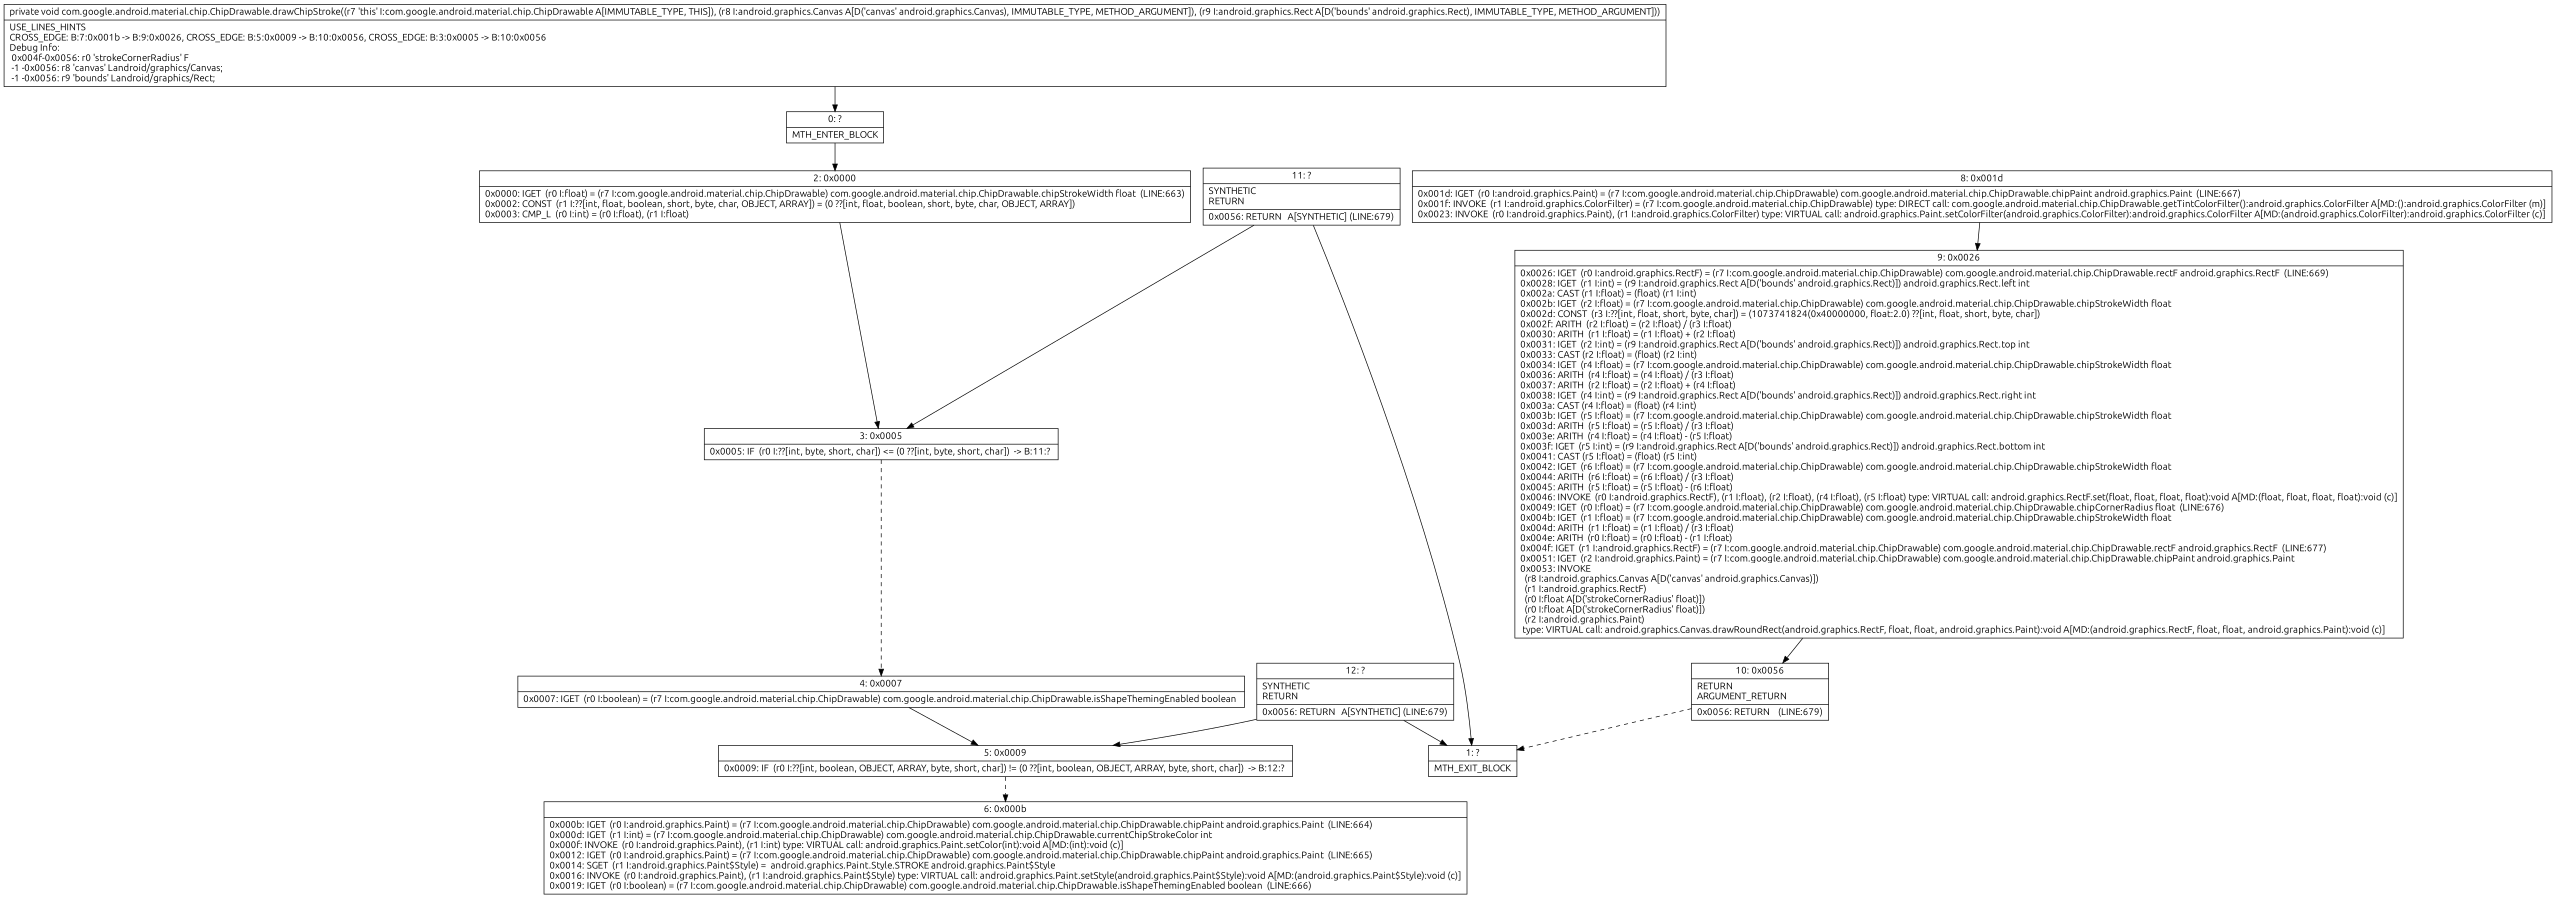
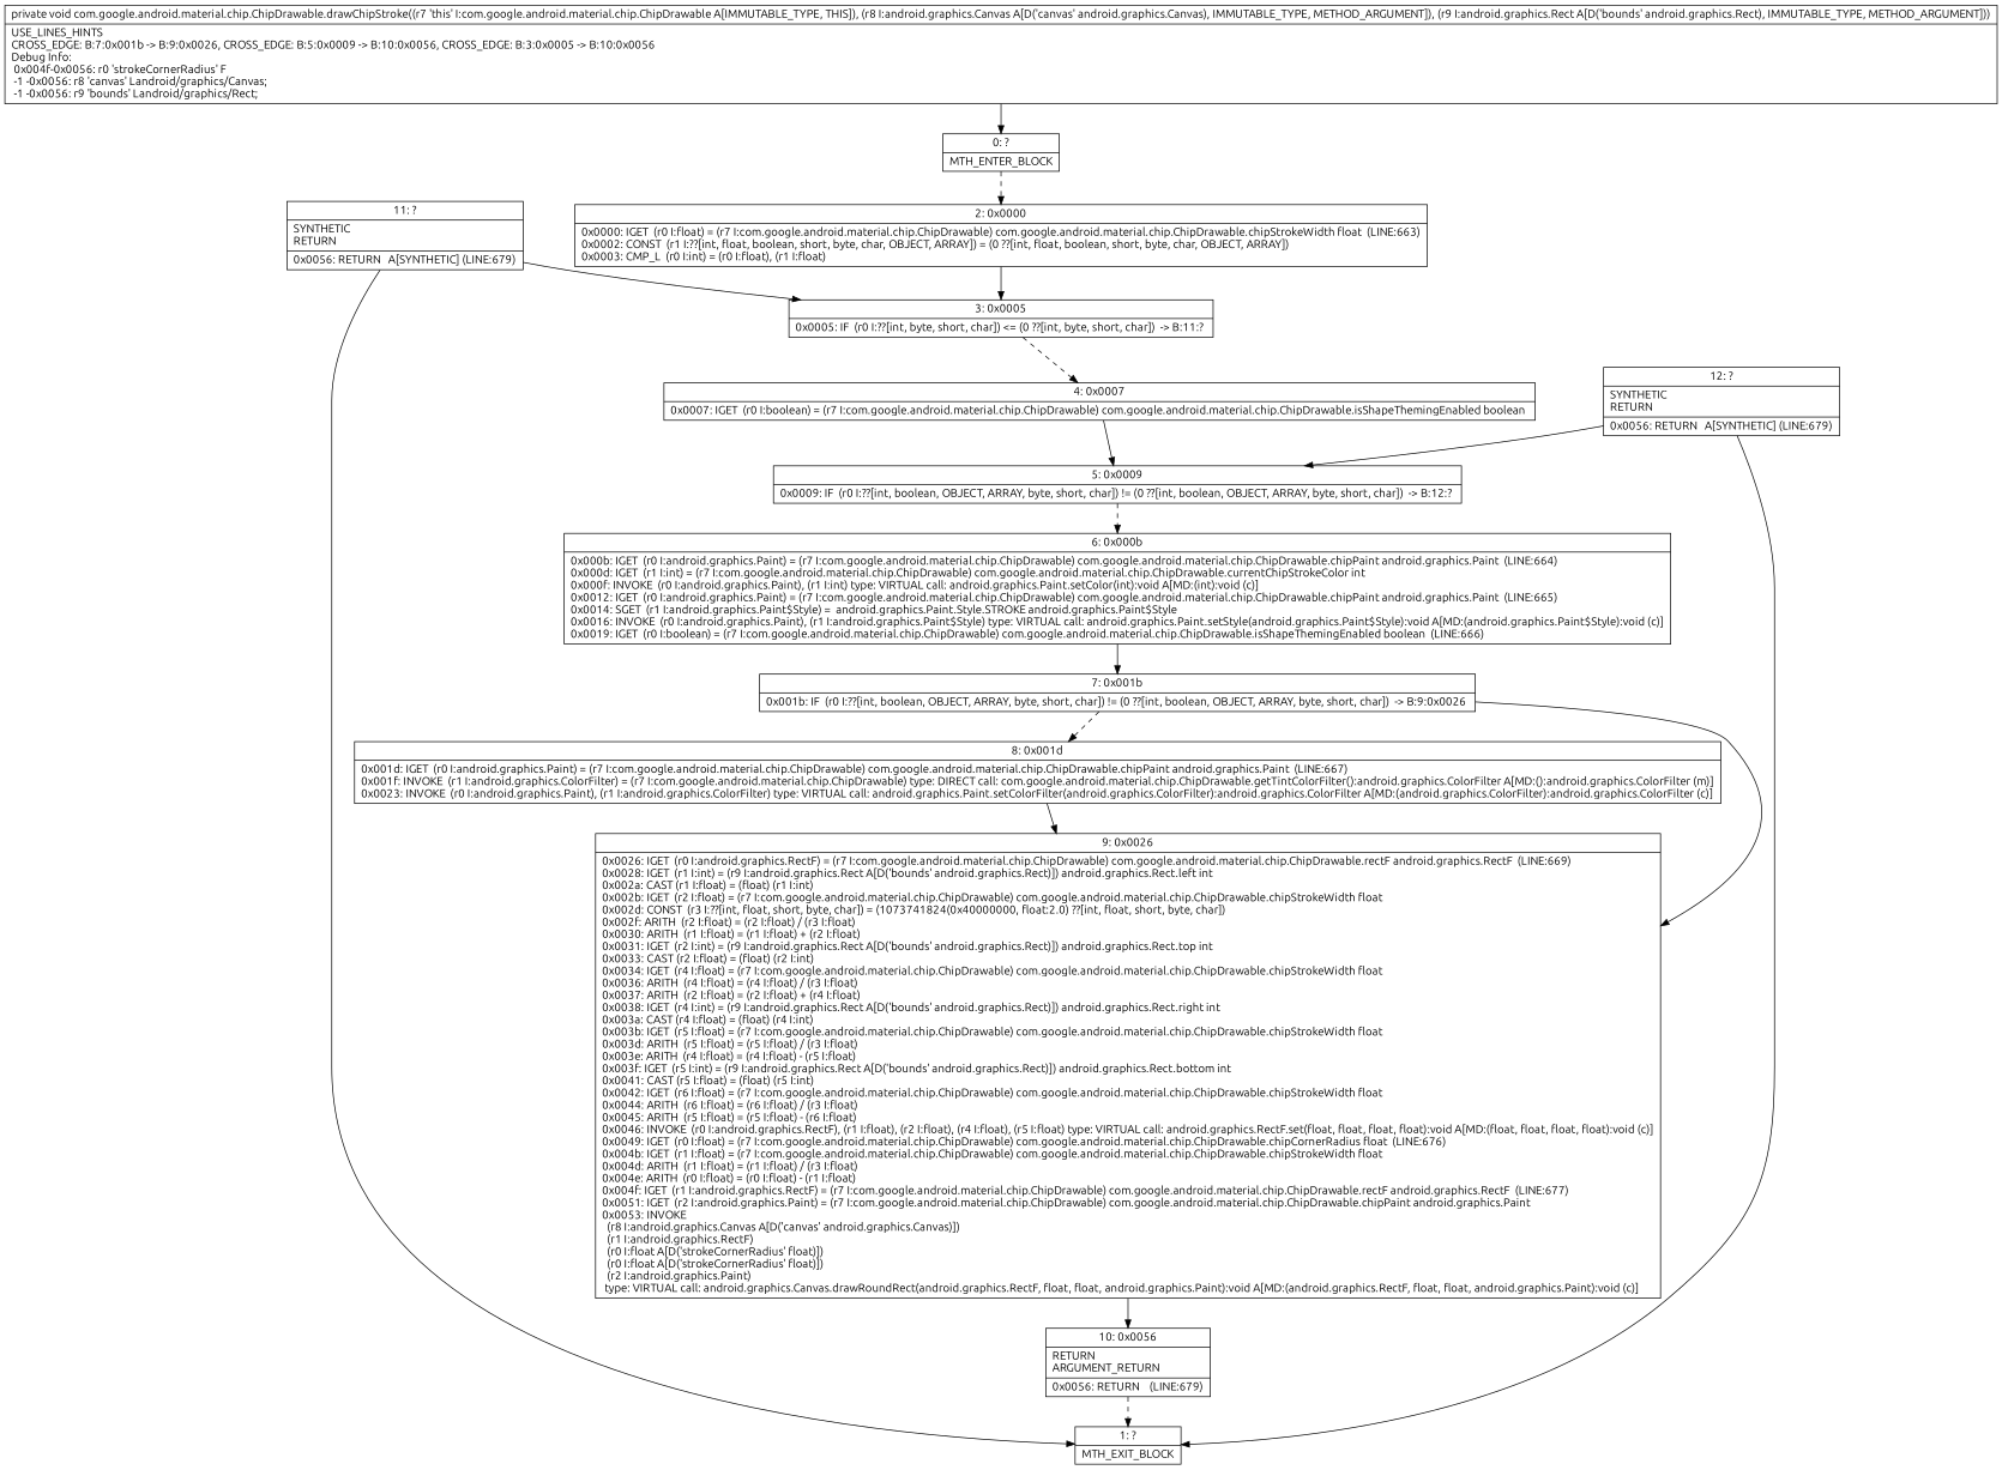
  digraph {
    fontname=Ubuntu
    node [fontname=Ubuntu shape=record]
    edge [fontname=Ubuntu]
    n1 [label="{0\:\ ?|MTH_ENTER_BLOCK\l}"]
    n2 [label="{2\:\ 0x0000|0x0000: IGET  (r0 I:float) = (r7 I:com.google.android.material.chip.ChipDrawable) com.google.android.material.chip.ChipDrawable.chipStrokeWidth float  (LINE:663)\l0x0002: CONST  (r1 I:??[int, float, boolean, short, byte, char, OBJECT, ARRAY]) = (0 ??[int, float, boolean, short, byte, char, OBJECT, ARRAY]) \l0x0003: CMP_L  (r0 I:int) = (r0 I:float), (r1 I:float) \l}"]
    n3 [label="{3\:\ 0x0005|0x0005: IF  (r0 I:??[int, byte, short, char]) \<= (0 ??[int, byte, short, char])  \-\> B:11:? \l}"]
    n4 [label="{4\:\ 0x0007|0x0007: IGET  (r0 I:boolean) = (r7 I:com.google.android.material.chip.ChipDrawable) com.google.android.material.chip.ChipDrawable.isShapeThemingEnabled boolean \l}"]
    n5 [label="{5\:\ 0x0009|0x0009: IF  (r0 I:??[int, boolean, OBJECT, ARRAY, byte, short, char]) != (0 ??[int, boolean, OBJECT, ARRAY, byte, short, char])  \-\> B:12:? \l}"]
    n6 [label="{11\:\ ?|SYNTHETIC\lRETURN\l|0x0056: RETURN   A[SYNTHETIC] (LINE:679)\l}"]
    n7 [label="{1\:\ ?|MTH_EXIT_BLOCK\l}"]
    n8 [label="{6\:\ 0x000b|0x000b: IGET  (r0 I:android.graphics.Paint) = (r7 I:com.google.android.material.chip.ChipDrawable) com.google.android.material.chip.ChipDrawable.chipPaint android.graphics.Paint  (LINE:664)\l0x000d: IGET  (r1 I:int) = (r7 I:com.google.android.material.chip.ChipDrawable) com.google.android.material.chip.ChipDrawable.currentChipStrokeColor int \l0x000f: INVOKE  (r0 I:android.graphics.Paint), (r1 I:int) type: VIRTUAL call: android.graphics.Paint.setColor(int):void A[MD:(int):void (c)]\l0x0012: IGET  (r0 I:android.graphics.Paint) = (r7 I:com.google.android.material.chip.ChipDrawable) com.google.android.material.chip.ChipDrawable.chipPaint android.graphics.Paint  (LINE:665)\l0x0014: SGET  (r1 I:android.graphics.Paint$Style) =  android.graphics.Paint.Style.STROKE android.graphics.Paint$Style \l0x0016: INVOKE  (r0 I:android.graphics.Paint), (r1 I:android.graphics.Paint$Style) type: VIRTUAL call: android.graphics.Paint.setStyle(android.graphics.Paint$Style):void A[MD:(android.graphics.Paint$Style):void (c)]\l0x0019: IGET  (r0 I:boolean) = (r7 I:com.google.android.material.chip.ChipDrawable) com.google.android.material.chip.ChipDrawable.isShapeThemingEnabled boolean  (LINE:666)\l}"]
+   n9 [label="{7\:\ 0x001b|0x001b: IF  (r0 I:??[int, boolean, OBJECT, ARRAY, byte, short, char]) != (0 ??[int, boolean, OBJECT, ARRAY, byte, short, char])  \-\> B:9:0x0026 \l}"]
    n10 [label="{12\:\ ?|SYNTHETIC\lRETURN\l|0x0056: RETURN   A[SYNTHETIC] (LINE:679)\l}"]
    n11 [label="{8\:\ 0x001d|0x001d: IGET  (r0 I:android.graphics.Paint) = (r7 I:com.google.android.material.chip.ChipDrawable) com.google.android.material.chip.ChipDrawable.chipPaint android.graphics.Paint  (LINE:667)\l0x001f: INVOKE  (r1 I:android.graphics.ColorFilter) = (r7 I:com.google.android.material.chip.ChipDrawable) type: DIRECT call: com.google.android.material.chip.ChipDrawable.getTintColorFilter():android.graphics.ColorFilter A[MD:():android.graphics.ColorFilter (m)]\l0x0023: INVOKE  (r0 I:android.graphics.Paint), (r1 I:android.graphics.ColorFilter) type: VIRTUAL call: android.graphics.Paint.setColorFilter(android.graphics.ColorFilter):android.graphics.ColorFilter A[MD:(android.graphics.ColorFilter):android.graphics.ColorFilter (c)]\l}"]
    n12 [label="{9\:\ 0x0026|0x0026: IGET  (r0 I:android.graphics.RectF) = (r7 I:com.google.android.material.chip.ChipDrawable) com.google.android.material.chip.ChipDrawable.rectF android.graphics.RectF  (LINE:669)\l0x0028: IGET  (r1 I:int) = (r9 I:android.graphics.Rect A[D('bounds' android.graphics.Rect)]) android.graphics.Rect.left int \l0x002a: CAST (r1 I:float) = (float) (r1 I:int) \l0x002b: IGET  (r2 I:float) = (r7 I:com.google.android.material.chip.ChipDrawable) com.google.android.material.chip.ChipDrawable.chipStrokeWidth float \l0x002d: CONST  (r3 I:??[int, float, short, byte, char]) = (1073741824(0x40000000, float:2.0) ??[int, float, short, byte, char]) \l0x002f: ARITH  (r2 I:float) = (r2 I:float) \/ (r3 I:float) \l0x0030: ARITH  (r1 I:float) = (r1 I:float) + (r2 I:float) \l0x0031: IGET  (r2 I:int) = (r9 I:android.graphics.Rect A[D('bounds' android.graphics.Rect)]) android.graphics.Rect.top int \l0x0033: CAST (r2 I:float) = (float) (r2 I:int) \l0x0034: IGET  (r4 I:float) = (r7 I:com.google.android.material.chip.ChipDrawable) com.google.android.material.chip.ChipDrawable.chipStrokeWidth float \l0x0036: ARITH  (r4 I:float) = (r4 I:float) \/ (r3 I:float) \l0x0037: ARITH  (r2 I:float) = (r2 I:float) + (r4 I:float) \l0x0038: IGET  (r4 I:int) = (r9 I:android.graphics.Rect A[D('bounds' android.graphics.Rect)]) android.graphics.Rect.right int \l0x003a: CAST (r4 I:float) = (float) (r4 I:int) \l0x003b: IGET  (r5 I:float) = (r7 I:com.google.android.material.chip.ChipDrawable) com.google.android.material.chip.ChipDrawable.chipStrokeWidth float \l0x003d: ARITH  (r5 I:float) = (r5 I:float) \/ (r3 I:float) \l0x003e: ARITH  (r4 I:float) = (r4 I:float) \- (r5 I:float) \l0x003f: IGET  (r5 I:int) = (r9 I:android.graphics.Rect A[D('bounds' android.graphics.Rect)]) android.graphics.Rect.bottom int \l0x0041: CAST (r5 I:float) = (float) (r5 I:int) \l0x0042: IGET  (r6 I:float) = (r7 I:com.google.android.material.chip.ChipDrawable) com.google.android.material.chip.ChipDrawable.chipStrokeWidth float \l0x0044: ARITH  (r6 I:float) = (r6 I:float) \/ (r3 I:float) \l0x0045: ARITH  (r5 I:float) = (r5 I:float) \- (r6 I:float) \l0x0046: INVOKE  (r0 I:android.graphics.RectF), (r1 I:float), (r2 I:float), (r4 I:float), (r5 I:float) type: VIRTUAL call: android.graphics.RectF.set(float, float, float, float):void A[MD:(float, float, float, float):void (c)]\l0x0049: IGET  (r0 I:float) = (r7 I:com.google.android.material.chip.ChipDrawable) com.google.android.material.chip.ChipDrawable.chipCornerRadius float  (LINE:676)\l0x004b: IGET  (r1 I:float) = (r7 I:com.google.android.material.chip.ChipDrawable) com.google.android.material.chip.ChipDrawable.chipStrokeWidth float \l0x004d: ARITH  (r1 I:float) = (r1 I:float) \/ (r3 I:float) \l0x004e: ARITH  (r0 I:float) = (r0 I:float) \- (r1 I:float) \l0x004f: IGET  (r1 I:android.graphics.RectF) = (r7 I:com.google.android.material.chip.ChipDrawable) com.google.android.material.chip.ChipDrawable.rectF android.graphics.RectF  (LINE:677)\l0x0051: IGET  (r2 I:android.graphics.Paint) = (r7 I:com.google.android.material.chip.ChipDrawable) com.google.android.material.chip.ChipDrawable.chipPaint android.graphics.Paint \l0x0053: INVOKE  \l  (r8 I:android.graphics.Canvas A[D('canvas' android.graphics.Canvas)])\l  (r1 I:android.graphics.RectF)\l  (r0 I:float A[D('strokeCornerRadius' float)])\l  (r0 I:float A[D('strokeCornerRadius' float)])\l  (r2 I:android.graphics.Paint)\l type: VIRTUAL call: android.graphics.Canvas.drawRoundRect(android.graphics.RectF, float, float, android.graphics.Paint):void A[MD:(android.graphics.RectF, float, float, android.graphics.Paint):void (c)]\l}"]
    n13 [label="{10\:\ 0x0056|RETURN\lARGUMENT_RETURN\l|0x0056: RETURN    (LINE:679)\l}"]
    n14 [label="{private void com.google.android.material.chip.ChipDrawable.drawChipStroke((r7 'this' I:com.google.android.material.chip.ChipDrawable A[IMMUTABLE_TYPE, THIS]), (r8 I:android.graphics.Canvas A[D('canvas' android.graphics.Canvas), IMMUTABLE_TYPE, METHOD_ARGUMENT]), (r9 I:android.graphics.Rect A[D('bounds' android.graphics.Rect), IMMUTABLE_TYPE, METHOD_ARGUMENT]))  | USE_LINES_HINTS\lCROSS_EDGE: B:7:0x001b \-\> B:9:0x0026, CROSS_EDGE: B:5:0x0009 \-\> B:10:0x0056, CROSS_EDGE: B:3:0x0005 \-\> B:10:0x0056\lDebug Info:\l  0x004f\-0x0056: r0 'strokeCornerRadius' F\l  \-1 \-0x0056: r8 'canvas' Landroid\/graphics\/Canvas;\l  \-1 \-0x0056: r9 'bounds' Landroid\/graphics\/Rect;\l}"]
-   n1 -> n2
+   n1 -> n2 [style=dashed]
    n2 -> n3
    n3 -> n4 [style=dashed]
    n4 -> n5
    n5 -> n8 [style=dashed]
    n6 -> n3
    n6 -> n7
+   n8 -> n9
+   n9 -> n11 [style=dashed]
+   n9 -> n12
    n10 -> n5
    n10 -> n7
    n11 -> n12
    n12 -> n13
    n13 -> n7 [style=dashed]
    n14 -> n1
  }
